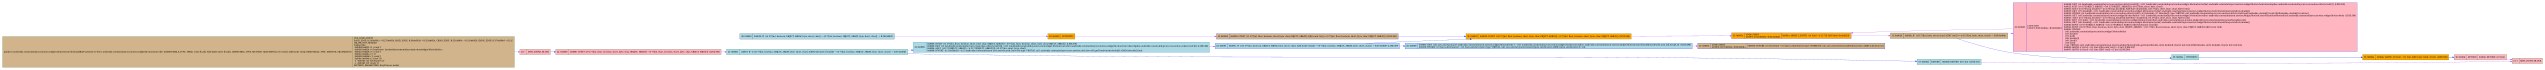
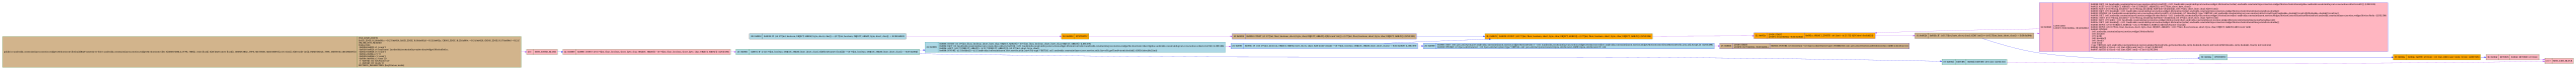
  digraph {
    fontname="Noto Serif"
    rankdir=LR
    node [color=darkgreen fillcolor=lightblue fontname="Noto Serif" shape=record style=filled]
    edge [color=purple fontname="Noto Serif"]
    n1 [fillcolor=lightpink label="{20\:\ ?|MTH_ENTER_BLOCK\l}"]
    n2 [fillcolor=lightpink label="{22\:\ 0x0000|0x0000: CONST  (r0 I:??[int, float, boolean, short, byte, char, OBJECT, ARRAY]) = (0 ??[int, float, boolean, short, byte, char, OBJECT, ARRAY])  (LINE:494)\l}"]
    n3 [label="{23\:\ 0x0001|0x0001: IF  (r12 I:??[int, boolean, OBJECT, ARRAY, byte, short, char] A[D('keyFrames' float[])]) == (0 ??[int, boolean, OBJECT, ARRAY, byte, short, char])  \-\> B:37:0x004d \l}"]
    n4 [color=teal label="{24\:\ 0x0003|0x0003: CONST  (r1 I:??[int, float, boolean, short, byte, char, OBJECT, ARRAY]) = (0 ??[int, float, boolean, short, byte, char, OBJECT, ARRAY])  (LINE:495)\l0x0004: IGET  (r2 I:androidx.constraintlayout.core.motion.utils.CurveFit[]) = (r11 I:androidx.constraintlayout.motion.widget.MotionController) androidx.constraintlayout.motion.widget.MotionController.mSpline androidx.constraintlayout.core.motion.utils.CurveFit[]  (LINE:496)\l0x0006: AGET  (r2 I:??[OBJECT, ARRAY]) = (r2 I:??[OBJECT, ARRAY][]), (r0 I:??[int, short, byte, char]) \l0x0008: INVOKE  (r2 I:double[]) = (r2 I:androidx.constraintlayout.core.motion.utils.CurveFit) type: VIRTUAL call: androidx.constraintlayout.core.motion.utils.CurveFit.getTimePoints():double[] A[MD:():double[] (m)]\l}"]
    n5 [label="{37\:\ 0x004d|RETURN\l|0x004d: RETURN  (r0 I:int)  (LINE:511)\l}"]
    n6 [color=blue label="{25\:\ 0x000c|0x000c: IF  (r13 I:??[int, boolean, OBJECT, ARRAY, byte, short, char] A[D('mode' int[])]) == (0 ??[int, boolean, OBJECT, ARRAY, byte, short, char])  \-\> B:31:0x0029  (LINE:497)\l}"]
-   n7 [fillcolor=lightpink label="{21\:\ ?|MTH_CONST_BLOCK\l}"]
+   n7 [fillcolor=lightpink label="{21\:\ ?|MTH_EXIT_BLOCK\l}"]
    n8 [color=blue label="{26\:\ 0x000e|0x000e: IGET  (r3 I:java.util.ArrayList\<androidx.constraintlayout.motion.widget.MotionPaths\>) = (r11 I:androidx.constraintlayout.motion.widget.MotionController) androidx.constraintlayout.motion.widget.MotionController.mMotionPaths java.util.ArrayList  (LINE:498)\l0x0010: INVOKE  (r3 I:java.util.Iterator) = (r3 I:java.util.ArrayList) type: VIRTUAL call: java.util.ArrayList.iterator():java.util.Iterator A[MD:():java.util.Iterator\<E\> (c)]\l}"]
    n9 [color=teal fillcolor=orange label="{31\:\ 0x0029|0x0029: CONST  (r3 I:??[int, float, boolean, short, byte, char, OBJECT, ARRAY]) = (0 ??[int, float, boolean, short, byte, char, OBJECT, ARRAY])  (LINE:504)\l}"]
    n10 [color=blue fillcolor=tan label="{27\:\ 0x0014|LOOP_START\lLOOP:0: B:27:0x0014\-\>B:29:0x001a\l|0x0014: INVOKE  (r4 I:boolean) = (r3 I:java.util.Iterator) type: INTERFACE call: java.util.Iterator.hasNext():boolean A[MD:():boolean (c)]\l}"]
    n11 [color=blue fillcolor=orange label="{32\:\ 0x002a|LOOP_START\lLOOP:1: B:32:0x002a\-\>B:34:0x002d\l|0x002a: ARRAY_LENGTH  (r4 I:int) = (r2 I:??[] A[D('time' double[])]) \l}"]
    n12 [color=black label="{28\:\ 0x0018|0x0018: IF  (r4 I:??[int, boolean, OBJECT, ARRAY, byte, short, char]) == (0 ??[int, boolean, OBJECT, ARRAY, byte, short, char])  \-\> B:38:0x0028 \l}"]
    n13 [fillcolor=orange label="{38\:\ 0x0028|SYNTHETIC\l}"]
    n14 [color=blue fillcolor=tan label="{30\:\ 0x0028|0x0028: CONST  (r1 I:??[int, float, boolean, short, byte, char, OBJECT, ARRAY] A[D('count' int)]) = (0 ??[int, float, boolean, short, byte, char, OBJECT, ARRAY])  (LINE:501)\l}"]
    n15 [color=black fillcolor=tan label="{33\:\ 0x002b|0x002b: IF  (r3 I:??[int, byte, short, char] A[D('i' int)]) \>= (r4 I:??[int, byte, short, char])  \-\> B:39:0x004a \l}"]
    n16 [color=blue fillcolor=lightpink label="{34\:\ 0x002d|LOOP_END\lLOOP:1: B:32:0x002a\-\>B:34:0x002d\l|0x002d: IGET  (r4 I:androidx.constraintlayout.core.motion.utils.CurveFit[]) = (r11 I:androidx.constraintlayout.motion.widget.MotionController) androidx.constraintlayout.motion.widget.MotionController.mSpline androidx.constraintlayout.core.motion.utils.CurveFit[]  (LINE:505)\l0x002f: AGET  (r4 I:??[OBJECT, ARRAY]) = (r4 I:??[OBJECT, ARRAY][]), (r0 I:??[int, short, byte, char]) \l0x0031: AGET  (r5 I:??[long, double]) = (r2 I:??[long, double][] A[D('time' double[])]), (r3 I:??[int, short, byte, char] A[D('i' int)]) \l0x0033: IGET  (r7 I:double[]) = (r11 I:androidx.constraintlayout.motion.widget.MotionController) androidx.constraintlayout.motion.widget.MotionController.mInterpolateData double[] \l0x0035: INVOKE  (r4 I:androidx.constraintlayout.core.motion.utils.CurveFit), (r5 I:double), (r7 I:double[]) type: VIRTUAL call: androidx.constraintlayout.core.motion.utils.CurveFit.getPos(double, double[]):void A[MD:(double, double[]):void (m)]\l0x0038: IGET  (r4 I:androidx.constraintlayout.motion.widget.MotionPaths) = (r11 I:androidx.constraintlayout.motion.widget.MotionController) androidx.constraintlayout.motion.widget.MotionController.mStartMotionPath androidx.constraintlayout.motion.widget.MotionPaths  (LINE:506)\l0x003a: AGET  (r5 I:??[long, double]) = (r2 I:??[long, double][] A[D('time' double[])]), (r3 I:??[int, short, byte, char] A[D('i' int)]) \l0x003c: IGET  (r7 I:int[]) = (r11 I:androidx.constraintlayout.motion.widget.MotionController) androidx.constraintlayout.motion.widget.MotionController.mInterpolateVariables int[] \l0x003e: IGET  (r8 I:double[]) = (r11 I:androidx.constraintlayout.motion.widget.MotionController) androidx.constraintlayout.motion.widget.MotionController.mInterpolateData double[] \l0x0040: MOVE  (r9 I:??[OBJECT, ARRAY]) = (r12 I:??[OBJECT, ARRAY] A[D('keyFrames' float[])]) \l0x0041: MOVE  (r10 I:??[int, float, boolean, short, byte, char, OBJECT, ARRAY]) = (r1 I:??[int, float, boolean, short, byte, char, OBJECT, ARRAY] A[D('count' int)]) \l0x0042: INVOKE  \l  (r4 I:androidx.constraintlayout.motion.widget.MotionPaths)\l  (r5 I:double)\l  (r7 I:int[])\l  (r8 I:double[])\l  (r9 I:float[])\l  (r10 I:util)\l type: VIRTUAL call: androidx.constraintlayout.motion.widget.MotionPaths.getCenter(double, int[], double[], float[], int):void A[MD:(double, int[], double[], float[], int):void (m)]\l0x0045: ARITH  (r1 I:int) = (r1 I:int A[D('count' int)]) + (2 int)  (LINE:507)\l0x0047: ARITH  (r3 I:int) = (r3 I:int A[D('i' int)]) + (1 int)  (LINE:504)\l}"]
    n17 [label="{39\:\ 0x004a|SYNTHETIC\l}"]
    n18 [fillcolor=orange label="{35\:\ 0x004a|0x004a: ARITH  (r0 I:int) = (r1 I:int A[D('count' int)]) \/ (2 int)  (LINE:509)\l}"]
    n19 [fillcolor=lightpink label="{36\:\ 0x004c|RETURN\l|0x004c: RETURN  (r0 I:int) \l}"]
    n20 [fillcolor=tan label="{public int androidx.constraintlayout.motion.widget.MotionController.buildKeyFrames((r11 'this' I:androidx.constraintlayout.motion.widget.MotionController A[IMMUTABLE_TYPE, THIS]), (r12 I:float[] A[D('keyFrames' float[]), IMMUTABLE_TYPE, METHOD_ARGUMENT]), (r13 I:int[] A[D('mode' int[]), IMMUTABLE_TYPE, METHOD_ARGUMENT]))  | USE_LINES_HINTS\lBACK_EDGE: B:29:0x001a \-\> B:27:0x0014, BACK_EDGE: B:34:0x002d \-\> B:32:0x002a, CROSS_EDGE: B:25:0x000c \-\> B:31:0x0029, CROSS_EDGE: B:37:0x004d \-\> B:21:?\lINLINE_NOT_NEEDED\lDebug Info:\l  0x0004\-0x0022: r1 'count' I\l  0x0020\-0x0026: r4 'keyFrame' Landroidx\/constraintlayout\/motion\/widget\/MotionPaths;\l  0x0022\-0x0028: r5 'count' I\l  0x002a\-0x004a: r3 'i' I\l  0x0028\-0x004d: r1 'count' I\l  0x000c\-0x004d: r2 'time' [D\l  \-1 \-0x004d: r12 'keyFrames' [F\l  \-1 \-0x004d: r13 'mode' [I\lMETHOD_PARAMETERS: [keyFrames, mode]\l}"]
    n1 -> n2 [color=blue]
    n2 -> n3
    n3 -> n4 [color=blue style=dashed]
    n3 -> n5 [color=blue]
    n4 -> n6
    n5 -> n7
    n6 -> n8 [color=blue style=dashed]
    n6 -> n9 [color=blue]
    n8 -> n10
    n9 -> n11
    n11 -> n15
    n12 -> n13
    n13 -> n14
    n14 -> n9 [color=blue]
    n15 -> n16 [style=dashed]
    n15 -> n17 [color=blue]
    n16 -> n11
    n17 -> n18 [color=blue]
    n18 -> n19 [color=blue]
    n19 -> n7
    n20 -> n1
  }
